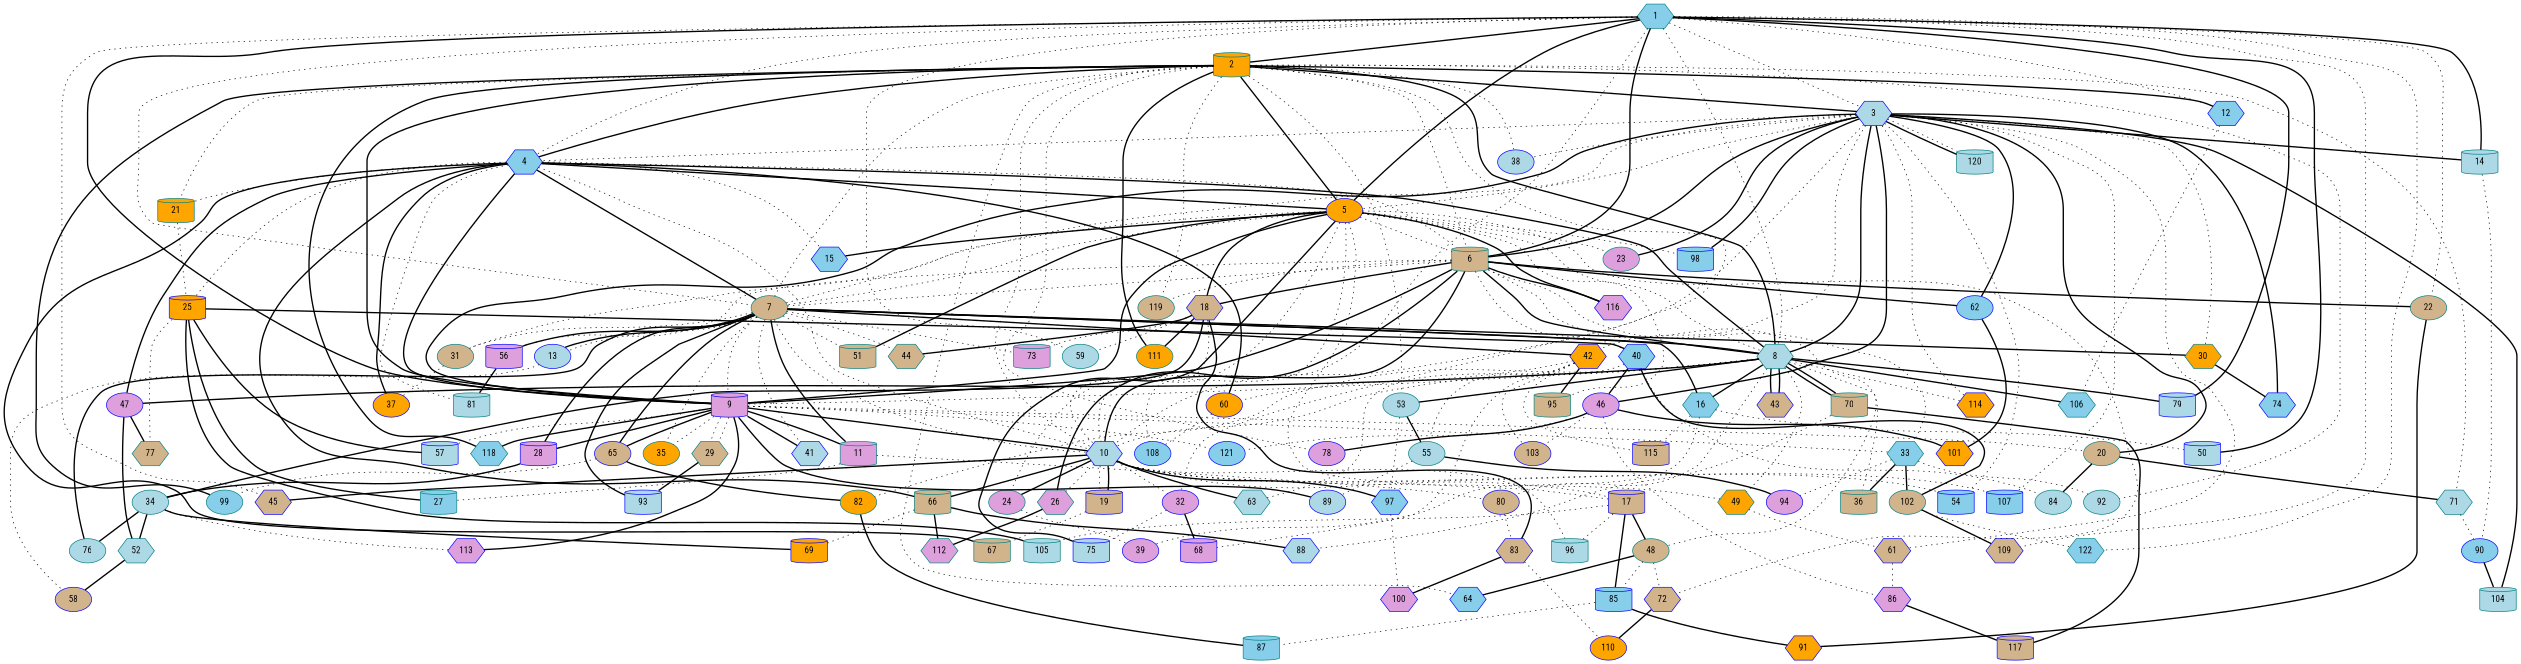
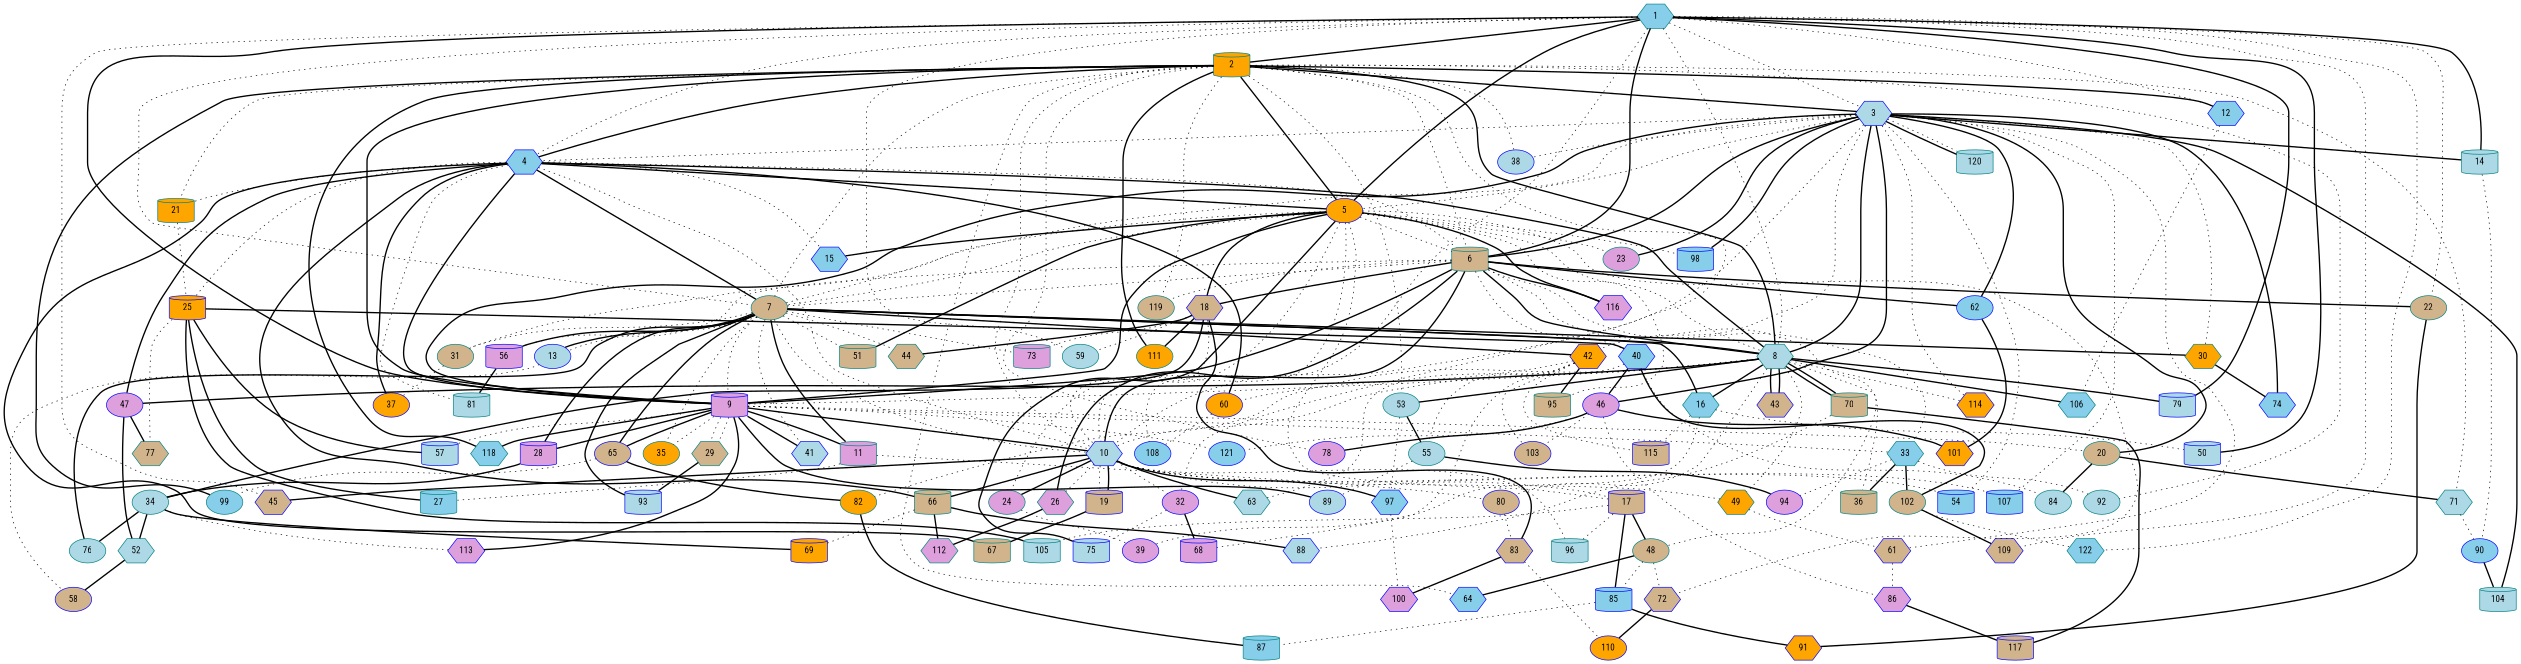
  graph {
    fontname="Roboto Condensed"
    node [color=blue fillcolor=tan fontname="Roboto Condensed" shape=hexagon style=filled]
    edge [fontname="Roboto Condensed" style=dotted]
    1 [color=teal fillcolor=skyblue]
    2 [color=teal fillcolor=orange shape=cylinder]
    3 [fillcolor=lightblue]
    4 [fillcolor=skyblue]
    5 [fillcolor=orange shape=ellipse]
    6 [color=teal shape=cylinder]
    7 [color=teal shape=ellipse]
    8 [color=teal fillcolor=lightblue]
    9 [fillcolor=plum shape=cylinder]
    10 [fillcolor=lightblue]
    12 [fillcolor=skyblue]
    14 [color=teal fillcolor=lightblue shape=cylinder]
    22 [color=teal shape=ellipse]
    45
    50 [fillcolor=lightblue shape=cylinder]
    59 [color=teal fillcolor=lightblue shape=ellipse]
    79 [fillcolor=lightblue shape=cylinder]
    109
    122 [color=teal fillcolor=skyblue]
    21 [color=teal fillcolor=orange shape=cylinder]
    32 [fillcolor=plum shape=ellipse]
    38 [fillcolor=lightblue shape=ellipse]
    53 [color=teal fillcolor=lightblue shape=ellipse]
    64 [fillcolor=skyblue]
    71 [color=teal fillcolor=lightblue]
    78 [fillcolor=plum shape=ellipse]
    92 [color=teal fillcolor=lightblue shape=ellipse]
    99 [color=teal fillcolor=skyblue shape=ellipse]
    111 [color=teal fillcolor=orange shape=ellipse]
    118 [color=teal fillcolor=skyblue]
    119 [color=teal shape=ellipse]
    20 [color=teal shape=ellipse]
    23 [color=teal fillcolor=plum shape=ellipse]
    30 [color=teal fillcolor=orange]
    42 [fillcolor=orange]
    46 [fillcolor=plum shape=ellipse]
    54 [fillcolor=skyblue shape=cylinder]
    61
    62 [fillcolor=skyblue shape=ellipse]
    74 [fillcolor=skyblue]
    98 [fillcolor=skyblue shape=cylinder]
    104 [color=teal fillcolor=lightblue shape=cylinder]
    107 [fillcolor=skyblue shape=cylinder]
    114 [fillcolor=orange]
    120 [color=teal fillcolor=lightblue shape=cylinder]
    15 [fillcolor=skyblue]
    25 [fillcolor=orange shape=cylinder]
    37 [fillcolor=orange shape=ellipse]
    47 [fillcolor=plum shape=ellipse]
    60 [fillcolor=orange shape=ellipse]
    66 [color=teal shape=cylinder]
    67 [color=teal shape=cylinder]
    81 [color=teal fillcolor=lightblue shape=cylinder]
    17 [shape=cylinder]
    18
    24 [color=teal fillcolor=plum shape=ellipse]
    31 [color=teal shape=ellipse]
    51 [color=teal shape=cylinder]
    72
    75 [fillcolor=lightblue shape=cylinder]
    95 [color=teal shape=cylinder]
    116 [fillcolor=plum]
    26 [color=teal fillcolor=plum]
    33 [color=teal fillcolor=skyblue]
    40 [fillcolor=skyblue]
    48 [color=teal shape=ellipse]
    56 [fillcolor=plum shape=cylinder]
    11 [color=teal fillcolor=plum shape=cylinder]
    13 [fillcolor=lightblue shape=ellipse]
    16 [color=teal fillcolor=skyblue]
    28 [fillcolor=plum shape=cylinder]
    35 [color=teal fillcolor=orange shape=ellipse]
    41 [fillcolor=lightblue]
    44 [color=teal]
    65 [shape=ellipse]
    73 [color=teal fillcolor=plum shape=cylinder]
    76 [color=teal fillcolor=lightblue shape=ellipse]
    93 [fillcolor=lightblue shape=cylinder]
    36 [color=teal shape=cylinder]
    43
    49 [color=teal fillcolor=orange]
    70 [color=teal shape=cylinder]
    80 [shape=ellipse]
    82 [color=teal fillcolor=orange shape=ellipse]
    106 [color=teal fillcolor=skyblue]
    29 [color=teal]
    57 [fillcolor=lightblue shape=cylinder]
    89 [fillcolor=lightblue shape=ellipse]
    113 [fillcolor=plum]
    121 [fillcolor=skyblue shape=ellipse]
    19 [shape=cylinder]
    63 [color=teal fillcolor=lightblue]
    96 [color=teal fillcolor=lightblue shape=cylinder]
    97 [fillcolor=skyblue]
    90 [fillcolor=skyblue shape=ellipse]
    91 [fillcolor=orange]
    68 [fillcolor=plum shape=cylinder]
    55 [color=teal fillcolor=lightblue shape=ellipse]
    84 [color=teal fillcolor=lightblue shape=ellipse]
    115 [shape=cylinder]
    103 [shape=ellipse]
    86 [fillcolor=plum]
    101 [fillcolor=orange]
    27 [color=teal fillcolor=skyblue shape=cylinder]
    105 [color=teal fillcolor=lightblue shape=cylinder]
    77 [color=teal]
    52 [color=teal fillcolor=lightblue]
    108 [fillcolor=skyblue shape=ellipse]
    112 [color=teal fillcolor=plum]
    69 [fillcolor=orange shape=cylinder]
    88 [fillcolor=lightblue]
    85 [fillcolor=skyblue shape=cylinder]
    34 [color=teal fillcolor=lightblue shape=ellipse]
    83
    39 [fillcolor=plum shape=ellipse]
    110 [fillcolor=orange shape=ellipse]
    94 [fillcolor=plum shape=ellipse]
    102 [color=teal shape=ellipse]
    58 [shape=ellipse]
    117 [shape=cylinder]
    87 [color=teal fillcolor=skyblue shape=cylinder]
    100 [fillcolor=plum]
    1 -- 2 [style=bold]
    1 -- 3
    1 -- 4
    1 -- 5 [style=bold]
    1 -- 6 [style=bold]
    1 -- 7
    1 -- 8
    1 -- 9 [style=bold]
    1 -- 10
    1 -- 12
    1 -- 14 [style=bold]
    1 -- 22
    1 -- 45
    1 -- 50 [style=bold]
    1 -- 59
    1 -- 79 [style=bold]
    1 -- 109
    1 -- 122
    2 -- 3 [style=bold]
    2 -- 4 [style=bold]
    2 -- 5 [style=bold]
    2 -- 6
    2 -- 7
    2 -- 8 [style=bold]
    2 -- 9 [style=bold]
    2 -- 10
    2 -- 12 [style=bold]
    2 -- 21
    2 -- 32
    2 -- 38
    2 -- 53
    2 -- 64
    2 -- 71
    2 -- 78
    2 -- 92
    2 -- 99 [style=bold]
    2 -- 111 [style=bold]
    2 -- 118 [style=bold]
    2 -- 119
    3 -- 4
    3 -- 5
    3 -- 6 [style=bold]
    3 -- 7
    3 -- 8 [style=bold]
    3 -- 9 [style=bold]
    3 -- 10
    3 -- 14 [style=bold]
    3 -- 38
    3 -- 20 [style=bold]
    3 -- 23 [style=bold]
    3 -- 30
    3 -- 42
    3 -- 46 [style=bold]
    3 -- 54
    3 -- 61
    3 -- 62 [style=bold]
    3 -- 74 [style=bold]
    3 -- 98 [style=bold]
    3 -- 104 [style=bold]
    3 -- 107
    3 -- 114
    3 -- 120 [style=bold]
    3 -- 120
    4 -- 5 [style=bold]
    4 -- 6
    4 -- 7 [style=bold]
    4 -- 8 [style=bold]
    4 -- 9 [style=bold]
    4 -- 10
    4 -- 21
    4 -- 15
    4 -- 25
    4 -- 37 [style=bold]
    4 -- 47 [style=bold]
    4 -- 60 [style=bold]
    4 -- 66 [style=bold]
    4 -- 67 [style=bold]
    4 -- 81
    5 -- 6
    5 -- 7
    5 -- 8
    5 -- 9 [style=bold]
    5 -- 10
    5 -- 23
    5 -- 98
    5 -- 15 [style=bold]
    5 -- 17
    5 -- 18 [style=bold]
    5 -- 24
    5 -- 31
    5 -- 51 [style=bold]
    5 -- 72
    5 -- 75 [style=bold]
    5 -- 95
    5 -- 116 [style=bold]
    6 -- 7
    6 -- 8 [style=bold]
    6 -- 9 [style=bold]
    6 -- 10 [style=bold]
    6 -- 22 [style=bold]
    6 -- 119
    6 -- 62 [style=bold]
    6 -- 18 [style=bold]
    6 -- 116 [style=bold]
    6 -- 26 [style=bold]
    6 -- 33
    6 -- 40
    6 -- 48
    6 -- 56
    7 -- 8 [style=bold]
    7 -- 9
    7 -- 10
    7 -- 30 [style=bold]
    7 -- 42 [style=bold]
    7 -- 31
    7 -- 51
    7 -- 56 [style=bold]
    7 -- 11 [style=bold]
    7 -- 13 [style=bold]
    7 -- 13
    7 -- 16 [style=bold]
    7 -- 28 [style=bold]
    7 -- 35
    7 -- 41
    7 -- 44
    7 -- 65 [style=bold]
    7 -- 73
    7 -- 76 [style=bold]
    7 -- 93 [style=bold]
    8 -- 9
    8 -- 10
    8 -- 79 [style=bold]
    8 -- 53 [style=bold]
    8 -- 114
    8 -- 47 [style=bold]
    8 -- 16 [style=bold]
    8 -- 36
    8 -- 43 [style=bold]
    8 -- 43 [style=bold]
    8 -- 49
    8 -- 70 [style=bold]
    8 -- 70 [style=bold]
    8 -- 80
    8 -- 82
    8 -- 106 [style=bold]
    9 -- 10 [style=bold]
    9 -- 118 [style=bold]
    9 -- 20
    9 -- 33
    9 -- 11 [style=bold]
    9 -- 28 [style=bold]
    9 -- 35
    9 -- 41 [style=bold]
    9 -- 65 [style=bold]
    9 -- 29
    9 -- 29
    9 -- 57
    9 -- 89 [style=bold]
    9 -- 113 [style=bold]
    9 -- 121
    10 -- 45 [style=bold]
    10 -- 32
    10 -- 54
    10 -- 107
    10 -- 66 [style=bold]
    10 -- 17
    10 -- 24 [style=bold]
    10 -- 26
    10 -- 49
    10 -- 19
    10 -- 19 [style=bold]
    10 -- 63 [style=bold]
    10 -- 96
    10 -- 97 [style=bold]
    12 -- 106
    14 -- 90
    22 -- 91 [style=bold]
    21 -- 25
    32 -- 75
    32 -- 68 [style=bold]
    53 -- 97
    53 -- 55 [style=bold]
    71 -- 90
    20 -- 71 [style=bold]
    20 -- 84 [style=bold]
    30 -- 74 [style=bold]
    42 -- 60
    42 -- 95 [style=bold]
    42 -- 68
    42 -- 55
    42 -- 115
    42 -- 103
    46 -- 78 [style=bold]
    46 -- 121
    46 -- 103
    46 -- 86
    46 -- 101 [style=bold]
    61 -- 86
    62 -- 101 [style=bold]
    25 -- 40 [style=bold]
    25 -- 57 [style=bold]
    25 -- 27 [style=bold]
    25 -- 105 [style=bold]
    25 -- 77
    47 -- 77 [style=bold]
    47 -- 52 [style=bold]
    60 -- 108
    66 -- 112 [style=bold]
    66 -- 69
    66 -- 88 [style=bold]
    17 -- 48 [style=bold]
    17 -- 96
    17 -- 105
    17 -- 85 [style=bold]
    18 -- 59
    18 -- 111 [style=bold]
    18 -- 44 [style=bold]
    18 -- 73
    18 -- 108
    18 -- 34 [style=bold]
    18 -- 83 [style=bold]
    24 -- 39
    31 -- 37
    72 -- 110 [style=bold]
    26 -- 112 [style=bold]
    33 -- 92
    33 -- 36 [style=bold]
    33 -- 94
    33 -- 102 [style=bold]
    40 -- 46 [style=bold]
    40 -- 63
    40 -- 84
    40 -- 102 [style=bold]
    48 -- 64 [style=bold]
    48 -- 72
    48 -- 85
    56 -- 81 [style=bold]
    11 -- 80
    11 -- 27
    13 -- 58
    16 -- 50
    16 -- 115
    16 -- 39
    28 -- 34 [style=bold]
    65 -- 99
    65 -- 82 [style=bold]
    49 -- 61
    70 -- 88
    70 -- 117 [style=bold]
    80 -- 83
    82 -- 87 [style=bold]
    29 -- 93 [style=bold]
-   19 -- 67
+   19 -- 67 [style=bold]
    97 -- 100
    90 -- 104 [style=bold]
    55 -- 89
    55 -- 94 [style=bold]
    86 -- 117 [style=bold]
    52 -- 58 [style=bold]
    85 -- 91 [style=bold]
    85 -- 87
    34 -- 76 [style=bold]
    34 -- 113
    34 -- 52 [style=bold]
    34 -- 69 [style=bold]
    83 -- 110
    83 -- 100 [style=bold]
    102 -- 109 [style=bold]
    102 -- 122
  }
